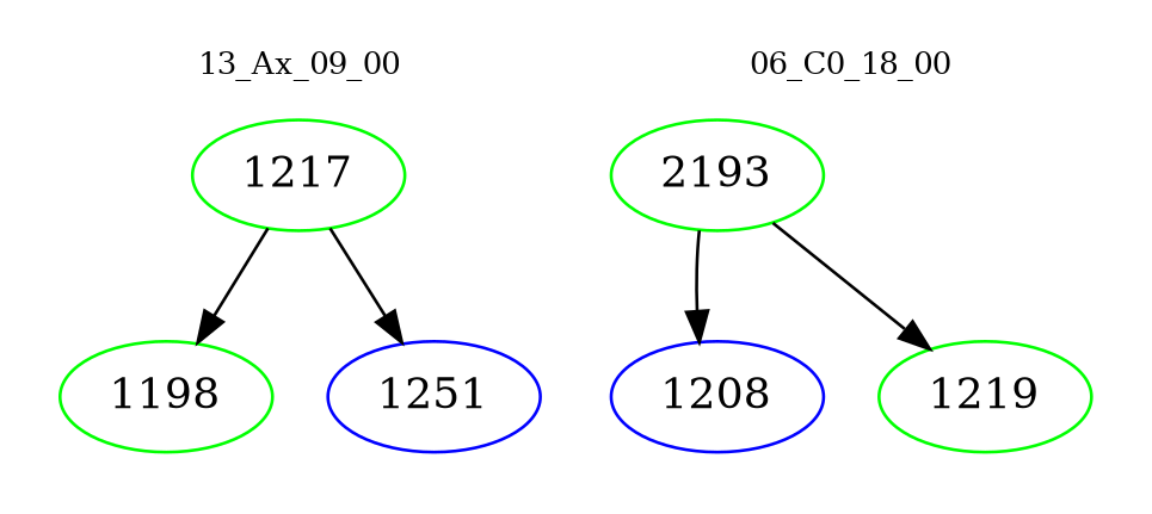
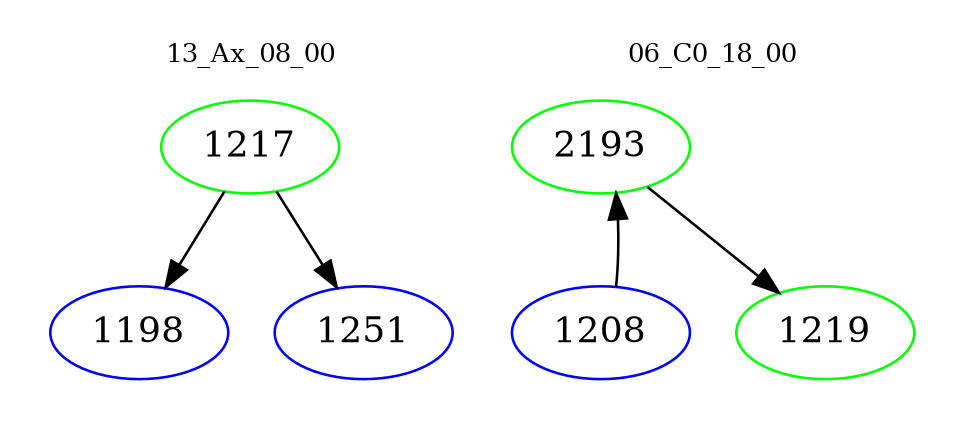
  digraph {
    node [color=green]
    edge [color=black]
    n1 [label=1217]
-   n2 [label=1198]
+   n2 [color=blue label=1198]
    n3 [color=blue label=1251]
    n4 [label=2193]
    n5 [color=blue label=1208]
    n6 [label=1219]
    subgraph cluster_1 {
      color=white
      fontsize=10
-     label="13_Ax_09_00"
+     label="13_Ax_08_00"
      n1
      n2
      n3
    }
    subgraph cluster_2 {
      color=white
      fontsize=10
      label="06_C0_18_00"
      n4
      n5
      n6
    }
    n1 -> n2
    n1 -> n3
-   n4 -> n5
+   n5 -> n4
    n4 -> n6
  }
